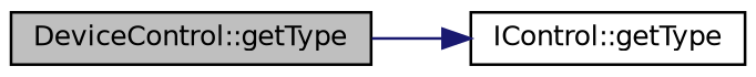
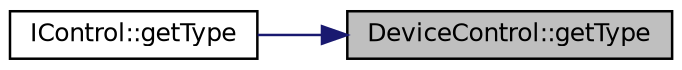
  digraph {
    rankdir=LR
    node [color=black fontname=Helvetica fontsize=10 shape=record style=filled]
    n1 [fillcolor=grey75 fontcolor=black height=0.2 label="DeviceControl::getType" width=0.4]
    n2 [fillcolor=white height=0.2 label="IControl::getType" width=0.4]
-   n1 -> n2 [color=midnightblue fontname=Helvetica fontsize=10 labelfontname=Helvetica labelfontsize=10 style=solid]
+   n2 -> n1 [color=midnightblue fontname=Helvetica fontsize=10 labelfontname=Helvetica labelfontsize=10 style=solid]
  }
